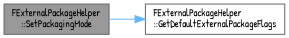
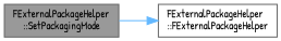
  digraph {
    rankdir=LR
    fontname="Patrick Hand"
    node [fontname="Patrick Hand" fontsize=10 shape=box style=filled]
    n1 [color=gray40 fillcolor=grey60 fontcolor=black height=0.2 label="FExternalPackageHelper\l::SetPackagingMode" width=0.4]
-   n2 [color=grey40 fillcolor=white height=0.2 label="FExternalPackageHelper\l::GetDefaultExternalPackageFlags" width=0.4]
+   n2 [color=grey40 fillcolor=white height=0.2 label="FExternalPackageHelper\l::FExternalPackageHelper" width=0.4]
    n1 -> n2 [color=steelblue1 fontname="Patrick Hand" fontsize=10 labelfontname=Helvetica labelfontsize=10 style=solid]
  }
